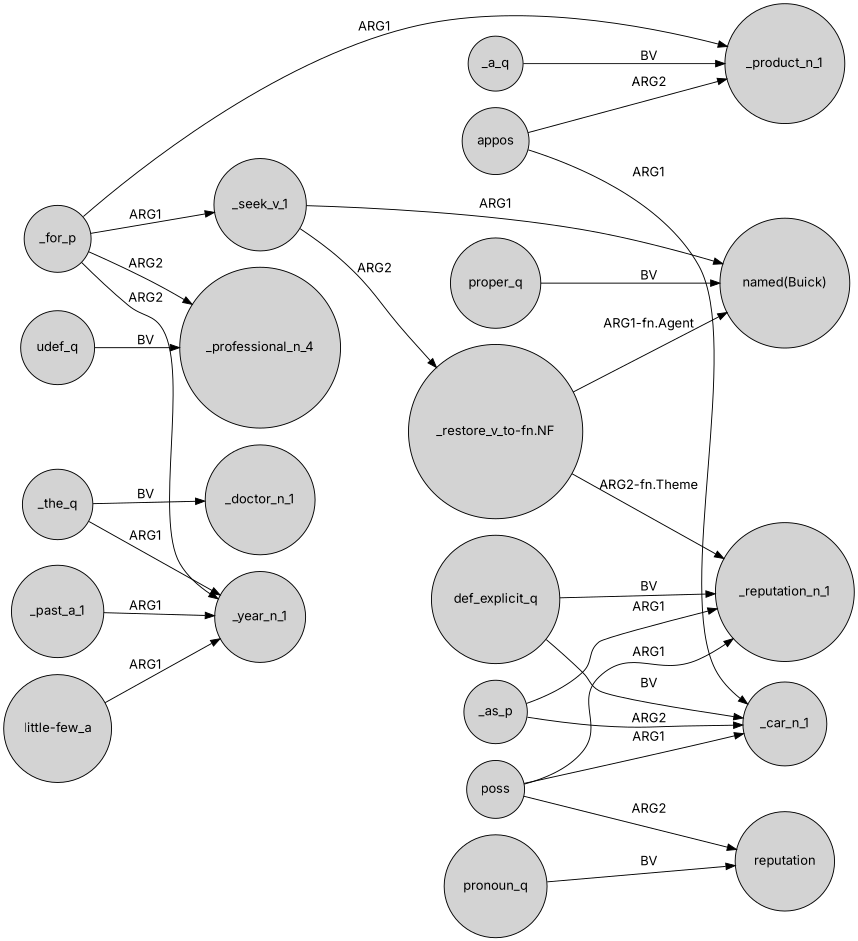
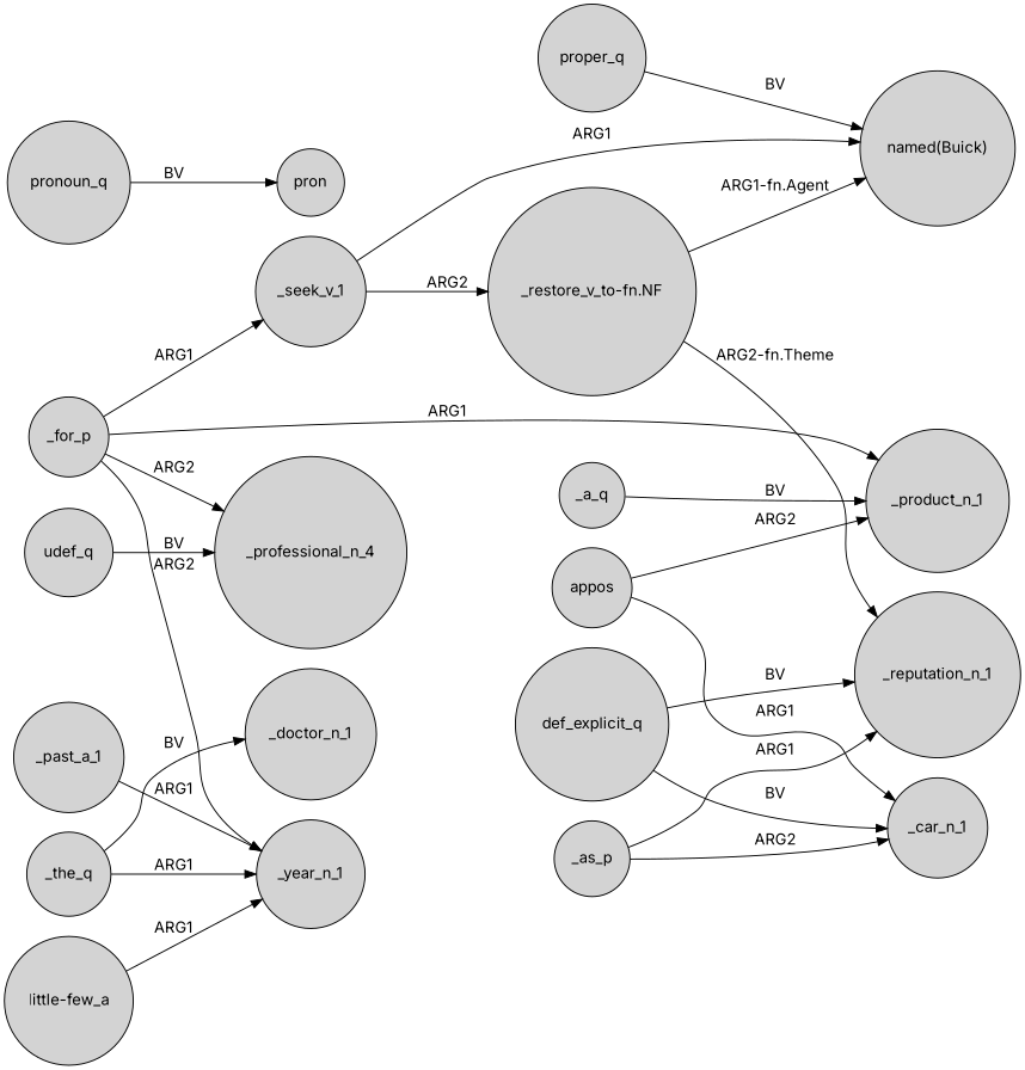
  digraph {
    fontname=Inter
    rankdir=LR
    node [fontname=Inter shape=circle style=filled]
    edge [fontname=Inter]
    "_restore_v_to-fn.NF"
    "named(Buick)"
    _reputation_n_1
    n4 [label=_professional_n_4]
    _for_p
    _year_n_1
    _product_n_1
    _seek_v_1
-   poss
-   pron [label=reputation]
+   pron
    _car_n_1
    _the_q
    _doctor_n_1
    def_explicit_q
    _a_q
    _as_p
    _past_a_1
    proper_q
    pronoun_q
    "little-few_a"
    udef_q
    appos
    "_restore_v_to-fn.NF" -> "named(Buick)" [label="ARG1-fn.Agent"]
    "_restore_v_to-fn.NF" -> _reputation_n_1 [label="ARG2-fn.Theme"]
    _for_p -> n4 [label=ARG2]
    _for_p -> _year_n_1 [label=ARG2]
    _for_p -> _product_n_1 [label=ARG1]
    _for_p -> _seek_v_1 [label=ARG1]
    _seek_v_1 -> "_restore_v_to-fn.NF" [label=ARG2]
    _seek_v_1 -> "named(Buick)" [label=ARG1]
-   poss -> _reputation_n_1 [label=ARG1]
-   poss -> pron [label=ARG2]
-   poss -> _car_n_1 [label=ARG1]
    _the_q -> _year_n_1 [label=ARG1]
    _the_q -> _doctor_n_1 [label=BV]
    def_explicit_q -> _reputation_n_1 [label=BV]
    def_explicit_q -> _car_n_1 [label=BV]
    _a_q -> _product_n_1 [label=BV]
    _as_p -> _reputation_n_1 [label=ARG1]
    _as_p -> _car_n_1 [label=ARG2]
    _past_a_1 -> _year_n_1 [label=ARG1]
    proper_q -> "named(Buick)" [label=BV]
    pronoun_q -> pron [label=BV]
    "little-few_a" -> _year_n_1 [label=ARG1]
    udef_q -> n4 [label=BV]
    appos -> _product_n_1 [label=ARG2]
    appos -> _car_n_1 [label=ARG1]
  }
